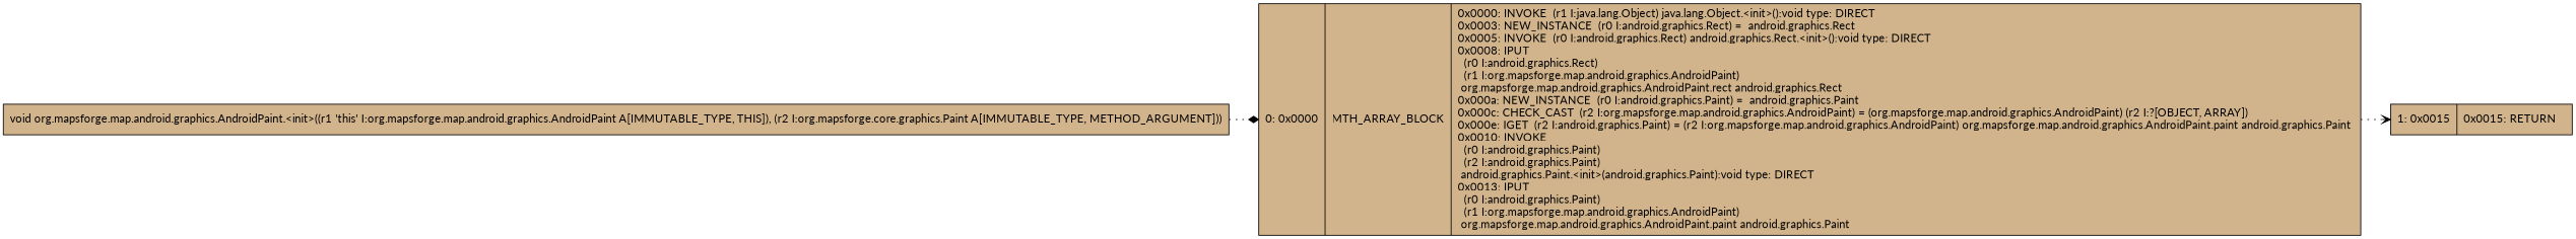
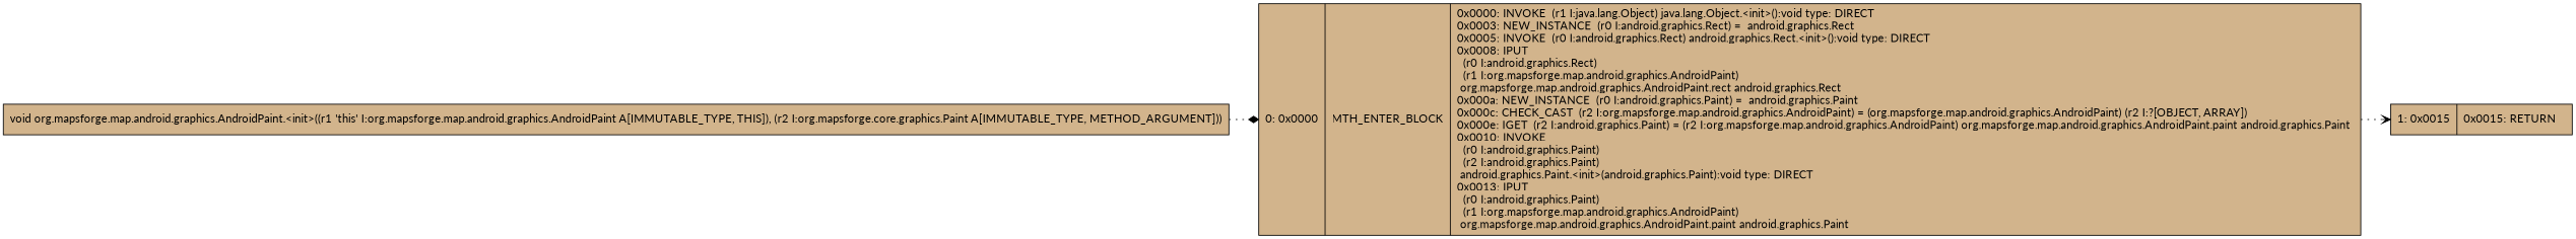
  digraph {
    rankdir=LR
    fontname=Lato
    node [shape=record style=filled fillcolor=tan fontname=Lato]
    edge [style=dotted fontname=Lato]
-   n1 [label="{0\:\ 0x0000|MTH_ARRAY_BLOCK\l|0x0000: INVOKE  (r1 I:java.lang.Object) java.lang.Object.\<init\>():void type: DIRECT \l0x0003: NEW_INSTANCE  (r0 I:android.graphics.Rect) =  android.graphics.Rect \l0x0005: INVOKE  (r0 I:android.graphics.Rect) android.graphics.Rect.\<init\>():void type: DIRECT \l0x0008: IPUT  \l  (r0 I:android.graphics.Rect)\l  (r1 I:org.mapsforge.map.android.graphics.AndroidPaint)\l org.mapsforge.map.android.graphics.AndroidPaint.rect android.graphics.Rect \l0x000a: NEW_INSTANCE  (r0 I:android.graphics.Paint) =  android.graphics.Paint \l0x000c: CHECK_CAST  (r2 I:org.mapsforge.map.android.graphics.AndroidPaint) = (org.mapsforge.map.android.graphics.AndroidPaint) (r2 I:?[OBJECT, ARRAY]) \l0x000e: IGET  (r2 I:android.graphics.Paint) = (r2 I:org.mapsforge.map.android.graphics.AndroidPaint) org.mapsforge.map.android.graphics.AndroidPaint.paint android.graphics.Paint \l0x0010: INVOKE  \l  (r0 I:android.graphics.Paint)\l  (r2 I:android.graphics.Paint)\l android.graphics.Paint.\<init\>(android.graphics.Paint):void type: DIRECT \l0x0013: IPUT  \l  (r0 I:android.graphics.Paint)\l  (r1 I:org.mapsforge.map.android.graphics.AndroidPaint)\l org.mapsforge.map.android.graphics.AndroidPaint.paint android.graphics.Paint \l}"]
+   n1 [label="{0\:\ 0x0000|MTH_ENTER_BLOCK\l|0x0000: INVOKE  (r1 I:java.lang.Object) java.lang.Object.\<init\>():void type: DIRECT \l0x0003: NEW_INSTANCE  (r0 I:android.graphics.Rect) =  android.graphics.Rect \l0x0005: INVOKE  (r0 I:android.graphics.Rect) android.graphics.Rect.\<init\>():void type: DIRECT \l0x0008: IPUT  \l  (r0 I:android.graphics.Rect)\l  (r1 I:org.mapsforge.map.android.graphics.AndroidPaint)\l org.mapsforge.map.android.graphics.AndroidPaint.rect android.graphics.Rect \l0x000a: NEW_INSTANCE  (r0 I:android.graphics.Paint) =  android.graphics.Paint \l0x000c: CHECK_CAST  (r2 I:org.mapsforge.map.android.graphics.AndroidPaint) = (org.mapsforge.map.android.graphics.AndroidPaint) (r2 I:?[OBJECT, ARRAY]) \l0x000e: IGET  (r2 I:android.graphics.Paint) = (r2 I:org.mapsforge.map.android.graphics.AndroidPaint) org.mapsforge.map.android.graphics.AndroidPaint.paint android.graphics.Paint \l0x0010: INVOKE  \l  (r0 I:android.graphics.Paint)\l  (r2 I:android.graphics.Paint)\l android.graphics.Paint.\<init\>(android.graphics.Paint):void type: DIRECT \l0x0013: IPUT  \l  (r0 I:android.graphics.Paint)\l  (r1 I:org.mapsforge.map.android.graphics.AndroidPaint)\l org.mapsforge.map.android.graphics.AndroidPaint.paint android.graphics.Paint \l}"]
    n2 [label="{1\:\ 0x0015|0x0015: RETURN   \l}"]
    n3 [label="{void org.mapsforge.map.android.graphics.AndroidPaint.\<init\>((r1 'this' I:org.mapsforge.map.android.graphics.AndroidPaint A[IMMUTABLE_TYPE, THIS]), (r2 I:org.mapsforge.core.graphics.Paint A[IMMUTABLE_TYPE, METHOD_ARGUMENT])) }"]
    n1 -> n2 [arrowhead=vee]
    n3 -> n1 [arrowhead=diamond]
  }
